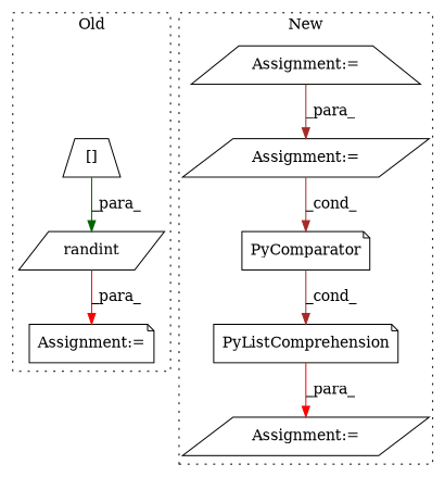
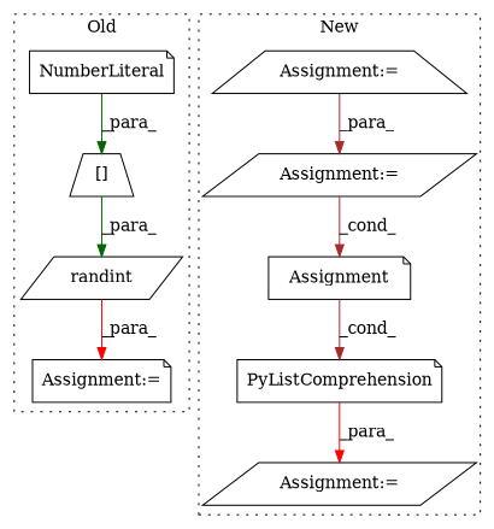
  digraph {
    node [a=7 l=1 s=982 shape=note]
    edge [color=brown]
    n1 [a=32 l="8,1" label=randint s="766,802" shape=parallelogram]
    n2 [label="Assignment:=" s=758]
    n3 [a=2 l="11,1" label="[]" s="774,786" shape=trapezium]
-   n5 [a=113 l=37 label=PyComparator]
+   n4 [a=34 label=NumberLiteral s=785]
+   n5 [a=113 l=37 label=Assignment]
    n6 [l=10 label="Assignment:=" s=569 shape=trapezium]
    n7 [a=109 l=123 label=PyListComprehension s=904]
    n8 [l=7 label="Assignment:=" s=1049 shape=parallelogram]
    n9 [l=37 label="Assignment:=" shape=parallelogram]
    subgraph cluster_1 {
      label=Old
      style=dotted
      n1
      n2
      n3
+     n4
    }
    subgraph cluster_2 {
      label=New
      style=dotted
      n5
      n6
      n7
      n8
      n9
    }
    n1 -> n2 [color=red label=_para_]
    n3 -> n1 [color=darkgreen label=_para_]
+   n4 -> n3 [color=darkgreen label=_para_]
    n5 -> n7 [label=_cond_]
    n6 -> n9 [label=_para_]
    n7 -> n8 [color=red label=_para_]
    n9 -> n5 [label=_cond_]
  }
